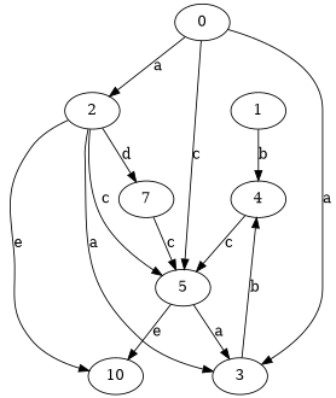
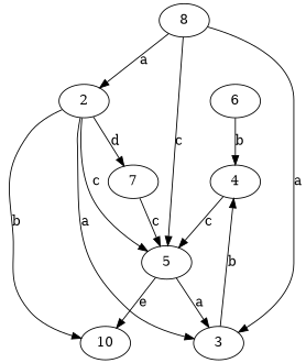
  strict digraph {
-   1
+   1 [label=6]
    4
    n3 [label=5]
    2
    3
    7
    10
-   0
+   0 [label=8]
    1 -> 4 [label=b]
    4 -> n3 [label=c]
    n3 -> 3 [label=a]
    n3 -> 10 [label=e]
    2 -> n3 [label=c]
    2 -> 3 [label=a]
    2 -> 7 [label=d]
-   2 -> 10 [label=e]
+   2 -> 10 [label=b]
    3 -> 4 [label=b]
    7 -> n3 [label=c]
    0 -> n3 [label=c]
    0 -> 2 [label=a]
    0 -> 3 [label=a]
  }
